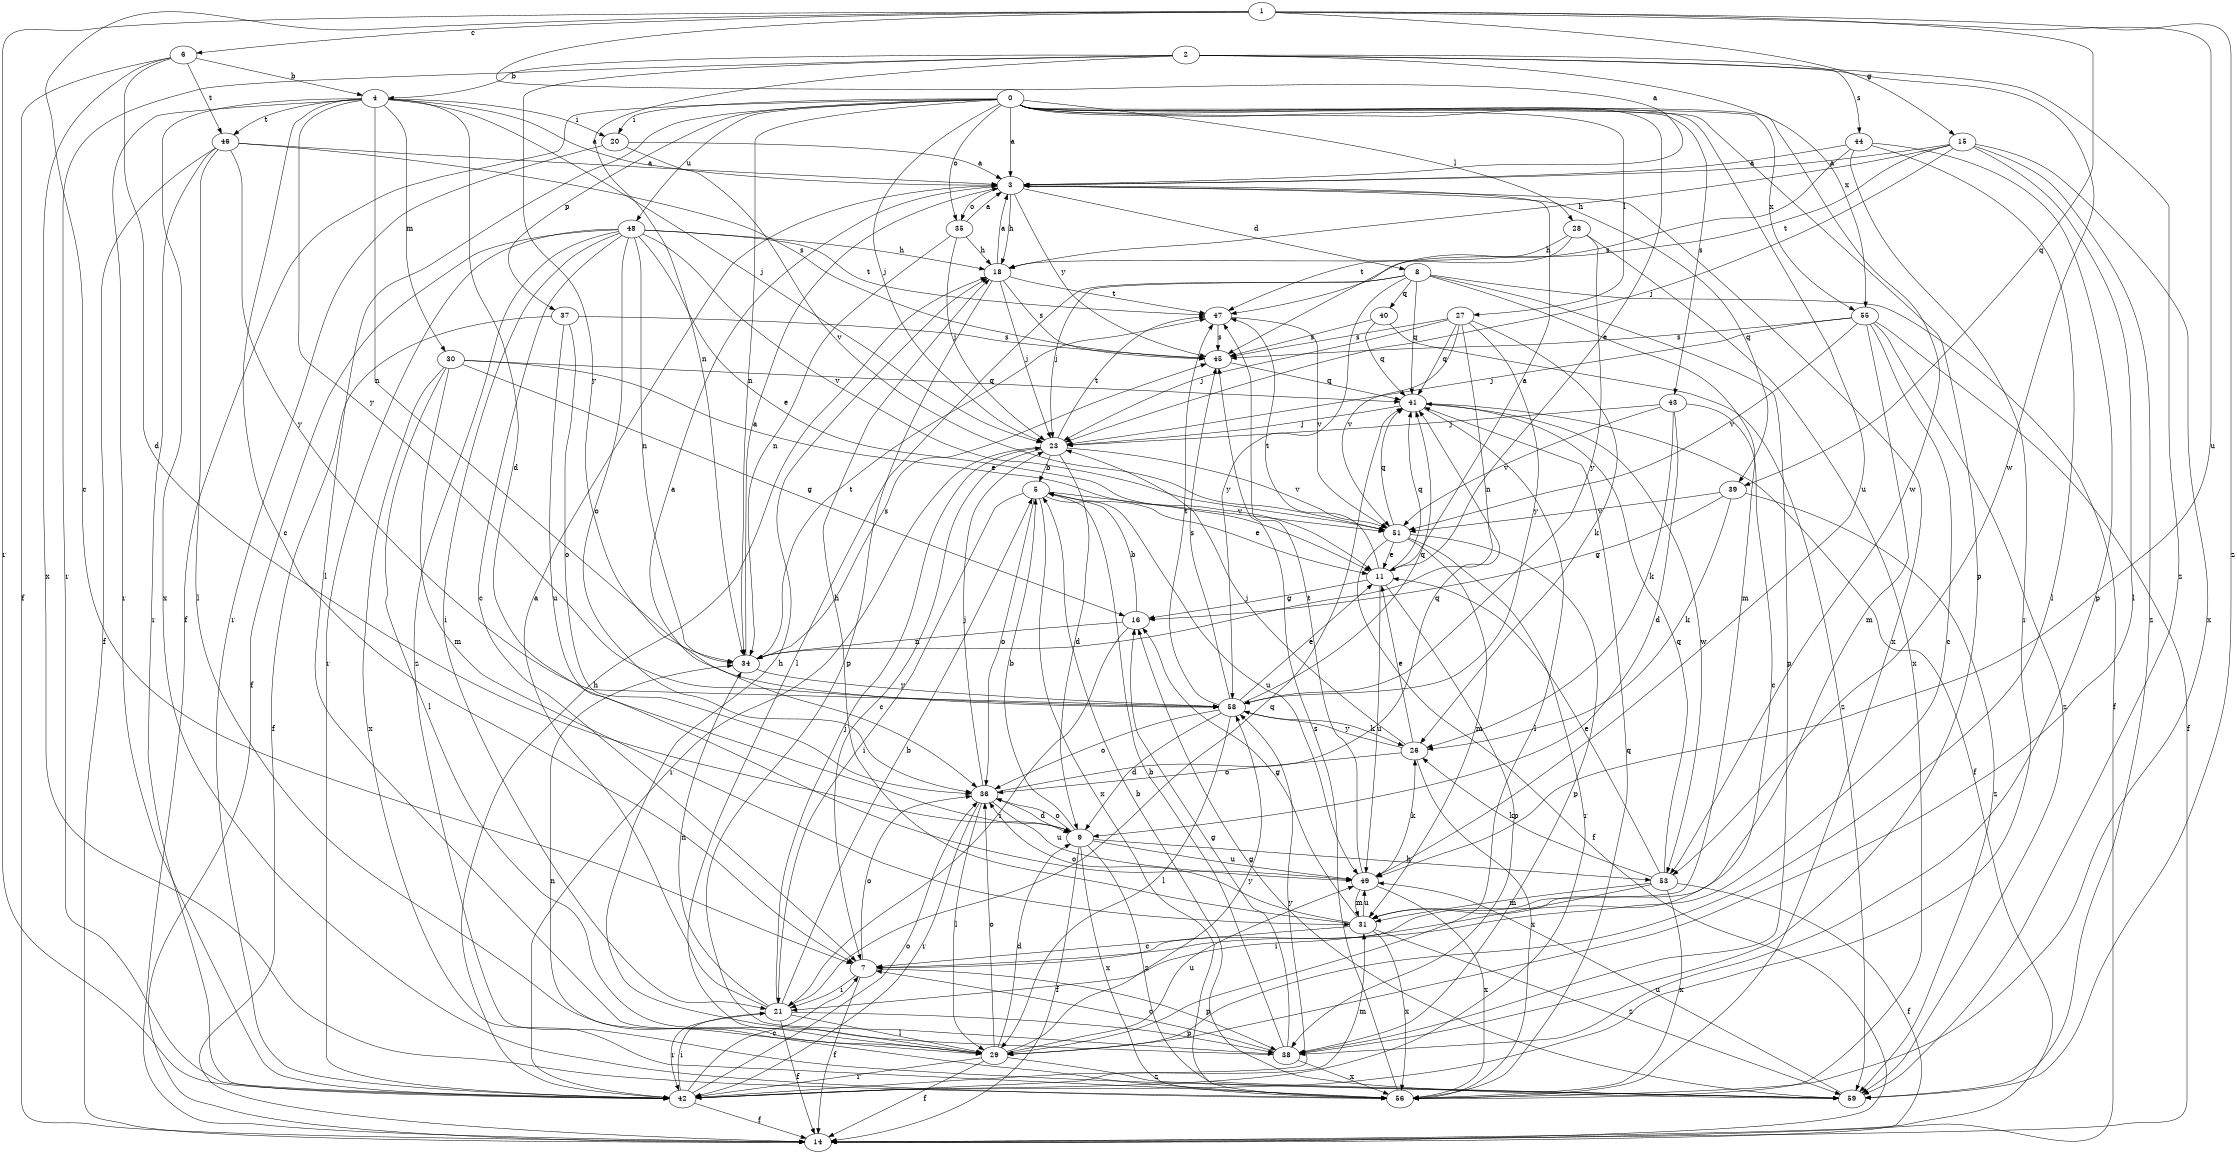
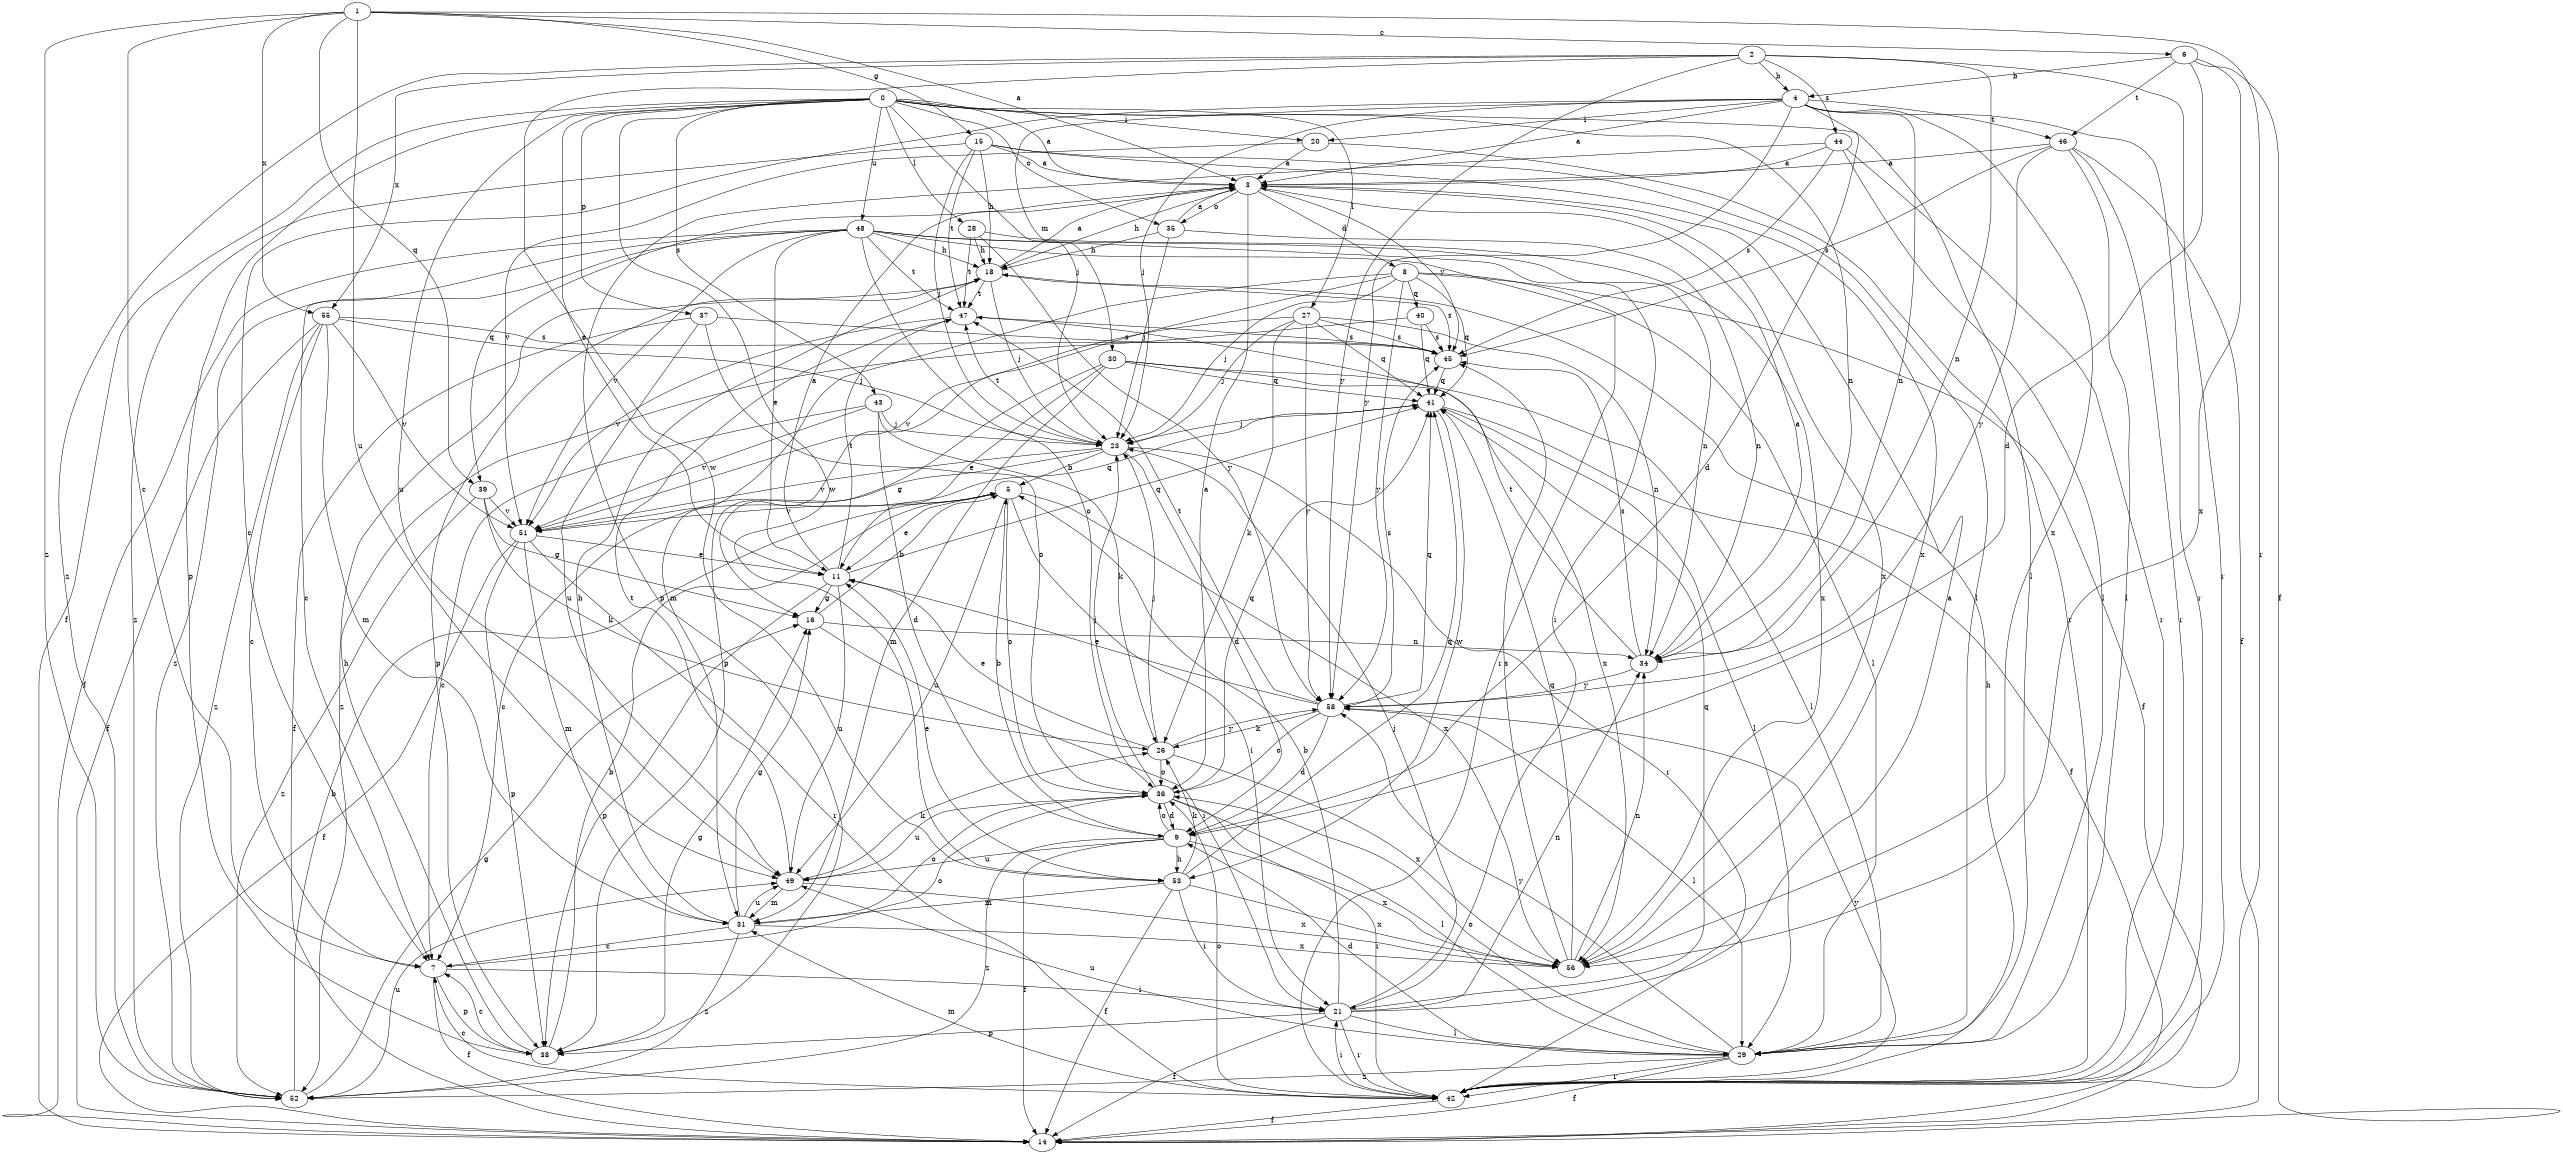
  strict digraph {
    0
    3
    11
    14
    20
    23
    27
    28
    29
    34
    35
    37
    38
    43
    48
    49
    53
    39
    8
    18
    45
    56
    36
    41
    16
    47
    42
    51
    7
    9
    5
    58
    26
-   59
+   59 [label=52]
    21
    31
    1
    6
    15
    55
    4
    46
    2
    44
    30
    40
    0 -> 3 [label=a]
    0 -> 11 [label=e]
    0 -> 14 [label=f]
    0 -> 20 [label=i]
    0 -> 23 [label=j]
    0 -> 27 [label=l]
    0 -> 28 [label=l]
    0 -> 29 [label=l]
    0 -> 34 [label=n]
    0 -> 35 [label=o]
    0 -> 37 [label=p]
    0 -> 38 [label=p]
    0 -> 43 [label=s]
    0 -> 48 [label=u]
    0 -> 49 [label=u]
    0 -> 53 [label=w]
    3 -> 35 [label=o]
    3 -> 39 [label=q]
    3 -> 8 [label=d]
    3 -> 18 [label=h]
    3 -> 45 [label=y]
    3 -> 56 [label=x]
    3 -> 36 [label=a]
    11 -> 3 [label=a]
    11 -> 38 [label=p]
    11 -> 49 [label=u]
    11 -> 41 [label=q]
    11 -> 16 [label=g]
    11 -> 47 [label=t]
    20 -> 3 [label=a]
    20 -> 42 [label=r]
    20 -> 51 [label=v]
    23 -> 47 [label=t]
    23 -> 42 [label=r]
    23 -> 51 [label=v]
    23 -> 7 [label=c]
    23 -> 9 [label=d]
    23 -> 5 [label=b]
    27 -> 23 [label=j]
    27 -> 34 [label=n]
    27 -> 45 [label=s]
    27 -> 41 [label=q]
    27 -> 51 [label=v]
    27 -> 58 [label=y]
    27 -> 26 [label=k]
    28 -> 18 [label=h]
    28 -> 56 [label=x]
    28 -> 47 [label=t]
    28 -> 58 [label=y]
    29 -> 14 [label=f]
    29 -> 49 [label=u]
    29 -> 36 [label=o]
    29 -> 42 [label=r]
    29 -> 9 [label=d]
    29 -> 58 [label=y]
    29 -> 59 [label=z]
    34 -> 3 [label=a]
    34 -> 45 [label=s]
    34 -> 47 [label=t]
    34 -> 58 [label=y]
    35 -> 3 [label=a]
    35 -> 23 [label=j]
    35 -> 34 [label=n]
    35 -> 18 [label=h]
    37 -> 14 [label=f]
    37 -> 49 [label=u]
    37 -> 45 [label=s]
    37 -> 36 [label=o]
    38 -> 18 [label=h]
-   38 -> 56 [label=x]
    38 -> 16 [label=g]
    38 -> 7 [label=c]
    38 -> 5 [label=b]
    43 -> 23 [label=j]
    43 -> 51 [label=v]
    43 -> 7 [label=c]
    43 -> 9 [label=d]
    43 -> 26 [label=k]
    48 -> 11 [label=e]
    48 -> 14 [label=f]
    48 -> 34 [label=n]
    48 -> 18 [label=h]
    48 -> 36 [label=o]
    48 -> 47 [label=t]
    48 -> 42 [label=r]
    48 -> 51 [label=v]
    48 -> 7 [label=c]
    48 -> 59 [label=z]
    48 -> 21 [label=i]
    49 -> 56 [label=x]
    49 -> 47 [label=t]
    49 -> 26 [label=k]
    49 -> 31 [label=m]
    53 -> 11 [label=e]
    53 -> 14 [label=f]
    53 -> 56 [label=x]
    53 -> 41 [label=q]
    53 -> 26 [label=k]
    53 -> 21 [label=i]
    53 -> 31 [label=m]
    39 -> 16 [label=g]
    39 -> 51 [label=v]
    39 -> 26 [label=k]
    39 -> 59 [label=z]
    8 -> 14 [label=f]
    8 -> 23 [label=j]
    8 -> 29 [label=l]
    8 -> 38 [label=p]
    8 -> 41 [label=q]
    8 -> 58 [label=y]
    8 -> 31 [label=m]
    8 -> 40 [label=q]
    18 -> 3 [label=a]
    18 -> 23 [label=j]
    18 -> 38 [label=p]
    18 -> 45 [label=s]
    18 -> 47 [label=t]
    45 -> 41 [label=q]
    56 -> 34 [label=n]
    56 -> 45 [label=s]
    56 -> 41 [label=q]
    36 -> 23 [label=j]
    36 -> 29 [label=l]
    36 -> 49 [label=u]
    36 -> 41 [label=q]
    36 -> 42 [label=r]
    36 -> 9 [label=d]
    41 -> 14 [label=f]
    41 -> 23 [label=j]
    41 -> 29 [label=l]
    41 -> 53 [label=w]
    16 -> 34 [label=n]
    16 -> 5 [label=b]
    16 -> 21 [label=i]
    47 -> 45 [label=s]
    47 -> 51 [label=v]
    42 -> 14 [label=f]
    42 -> 18 [label=h]
    42 -> 36 [label=o]
    42 -> 7 [label=c]
    42 -> 58 [label=y]
    42 -> 21 [label=i]
    42 -> 31 [label=m]
    51 -> 11 [label=e]
    51 -> 14 [label=f]
    51 -> 38 [label=p]
    51 -> 41 [label=q]
    51 -> 42 [label=r]
    51 -> 31 [label=m]
    7 -> 14 [label=f]
    7 -> 38 [label=p]
    7 -> 36 [label=o]
    7 -> 21 [label=i]
    9 -> 14 [label=f]
    9 -> 49 [label=u]
    9 -> 53 [label=h]
    9 -> 56 [label=x]
    9 -> 36 [label=o]
    9 -> 5 [label=b]
    9 -> 59 [label=z]
    5 -> 11 [label=e]
    5 -> 49 [label=u]
    5 -> 56 [label=x]
    5 -> 36 [label=o]
    5 -> 51 [label=v]
    5 -> 21 [label=i]
    58 -> 11 [label=e]
    58 -> 29 [label=l]
    58 -> 45 [label=s]
    58 -> 36 [label=o]
    58 -> 41 [label=q]
    58 -> 47 [label=t]
    58 -> 9 [label=d]
    58 -> 26 [label=k]
    26 -> 11 [label=e]
    26 -> 23 [label=j]
    26 -> 56 [label=x]
    26 -> 36 [label=o]
    26 -> 58 [label=y]
    59 -> 49 [label=u]
    59 -> 16 [label=g]
    59 -> 5 [label=b]
    21 -> 3 [label=a]
    21 -> 14 [label=f]
    21 -> 23 [label=j]
    21 -> 29 [label=l]
    21 -> 34 [label=n]
    21 -> 38 [label=p]
    21 -> 41 [label=q]
    21 -> 42 [label=r]
    21 -> 5 [label=b]
    31 -> 49 [label=u]
    31 -> 18 [label=h]
    31 -> 56 [label=x]
    31 -> 36 [label=o]
    31 -> 16 [label=g]
    31 -> 7 [label=c]
    31 -> 59 [label=z]
    1 -> 3 [label=a]
    1 -> 49 [label=u]
    1 -> 39 [label=q]
    1 -> 42 [label=r]
    1 -> 7 [label=c]
    1 -> 59 [label=z]
    1 -> 6 [label=c]
    1 -> 15 [label=g]
-   0 -> 55 [label=x]
+   1 -> 55 [label=x]
    6 -> 14 [label=f]
    6 -> 56 [label=x]
    6 -> 9 [label=d]
    6 -> 4 [label=b]
    6 -> 46 [label=t]
    15 -> 3 [label=a]
    15 -> 23 [label=j]
    15 -> 29 [label=l]
    15 -> 18 [label=h]
    15 -> 56 [label=x]
    15 -> 47 [label=t]
    15 -> 59 [label=z]
    55 -> 14 [label=f]
    55 -> 23 [label=j]
    55 -> 45 [label=s]
    55 -> 51 [label=v]
    55 -> 7 [label=c]
    55 -> 59 [label=z]
    55 -> 31 [label=m]
    4 -> 3 [label=a]
    4 -> 20 [label=i]
    4 -> 23 [label=j]
    4 -> 34 [label=n]
    4 -> 56 [label=x]
    4 -> 42 [label=r]
    4 -> 7 [label=c]
    4 -> 9 [label=d]
    4 -> 58 [label=y]
    4 -> 46 [label=t]
    4 -> 30 [label=m]
    46 -> 3 [label=a]
    46 -> 14 [label=f]
    46 -> 29 [label=l]
    46 -> 45 [label=s]
    46 -> 42 [label=r]
    46 -> 58 [label=y]
    2 -> 34 [label=n]
    2 -> 53 [label=w]
    2 -> 42 [label=r]
    2 -> 58 [label=y]
    2 -> 59 [label=z]
    2 -> 55 [label=x]
    2 -> 4 [label=b]
    2 -> 44 [label=s]
    44 -> 3 [label=a]
    44 -> 29 [label=l]
    44 -> 38 [label=p]
    44 -> 45 [label=s]
    44 -> 42 [label=r]
    30 -> 11 [label=e]
    30 -> 29 [label=l]
    30 -> 56 [label=x]
    30 -> 41 [label=q]
    30 -> 16 [label=g]
    30 -> 31 [label=m]
    40 -> 45 [label=s]
    40 -> 41 [label=q]
    40 -> 59 [label=z]
  }
